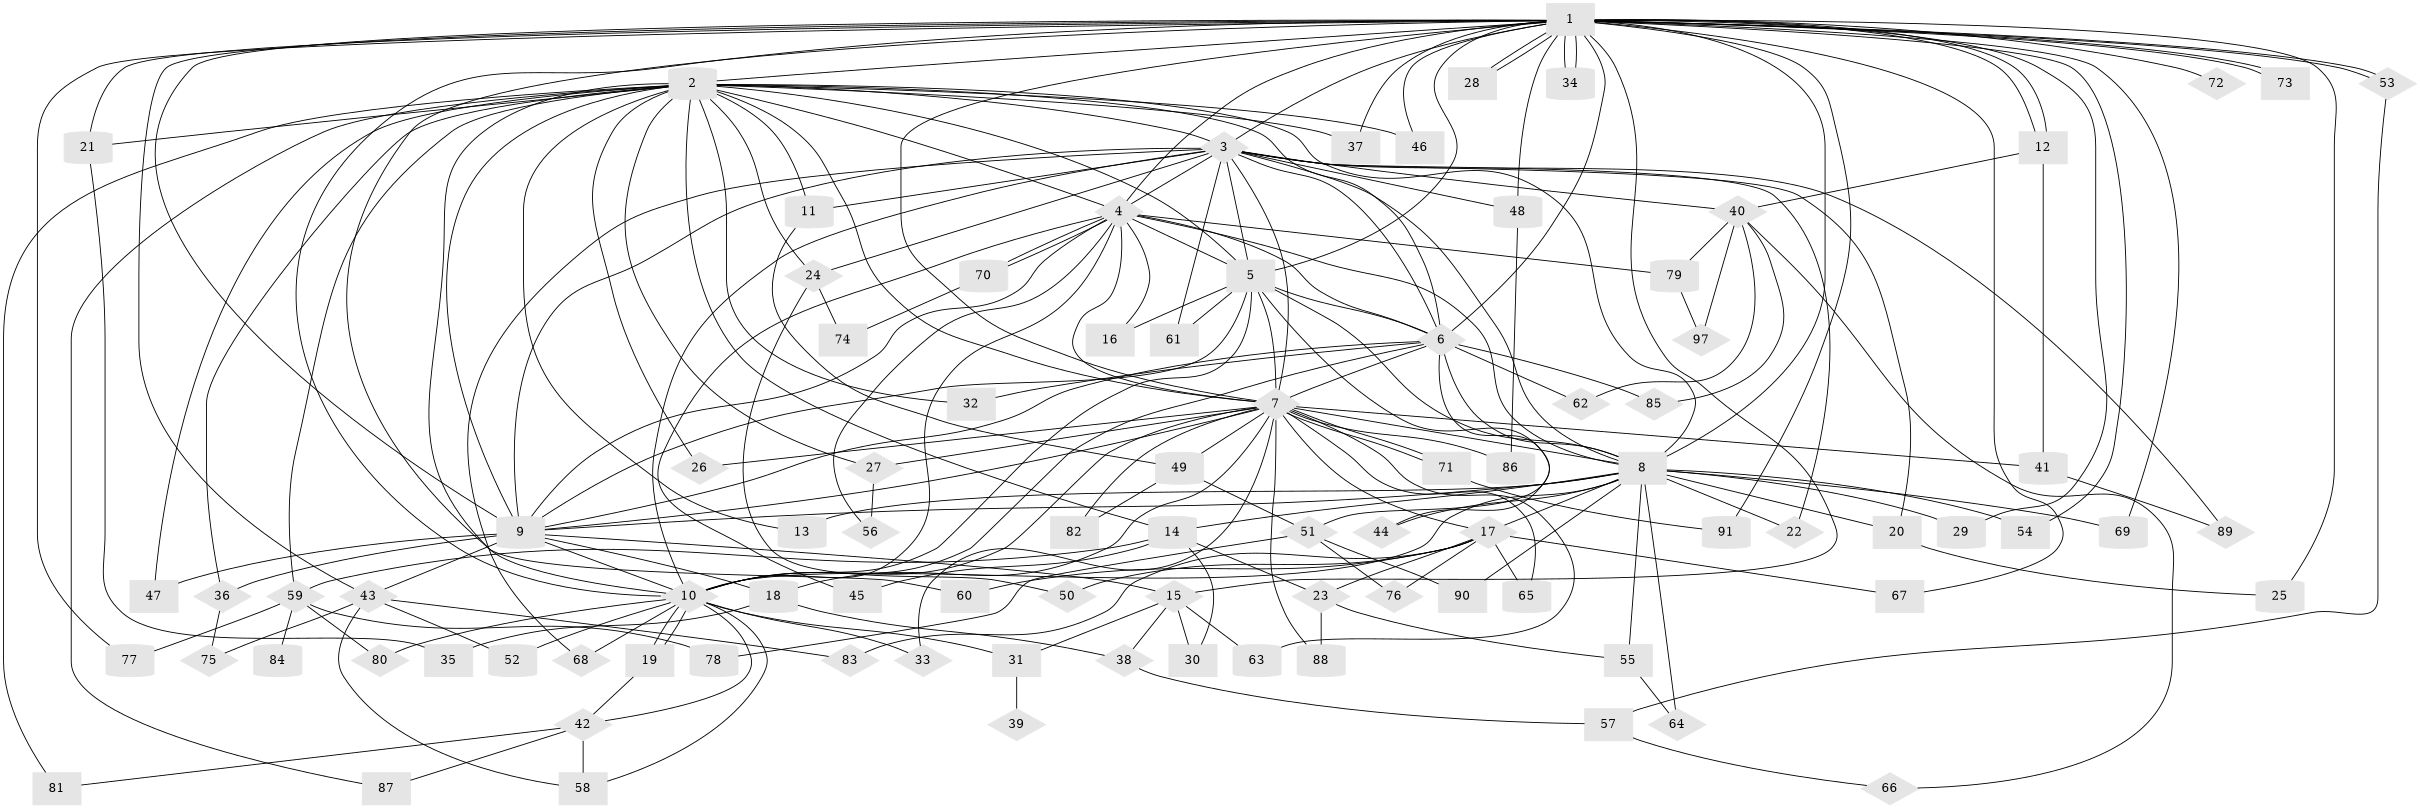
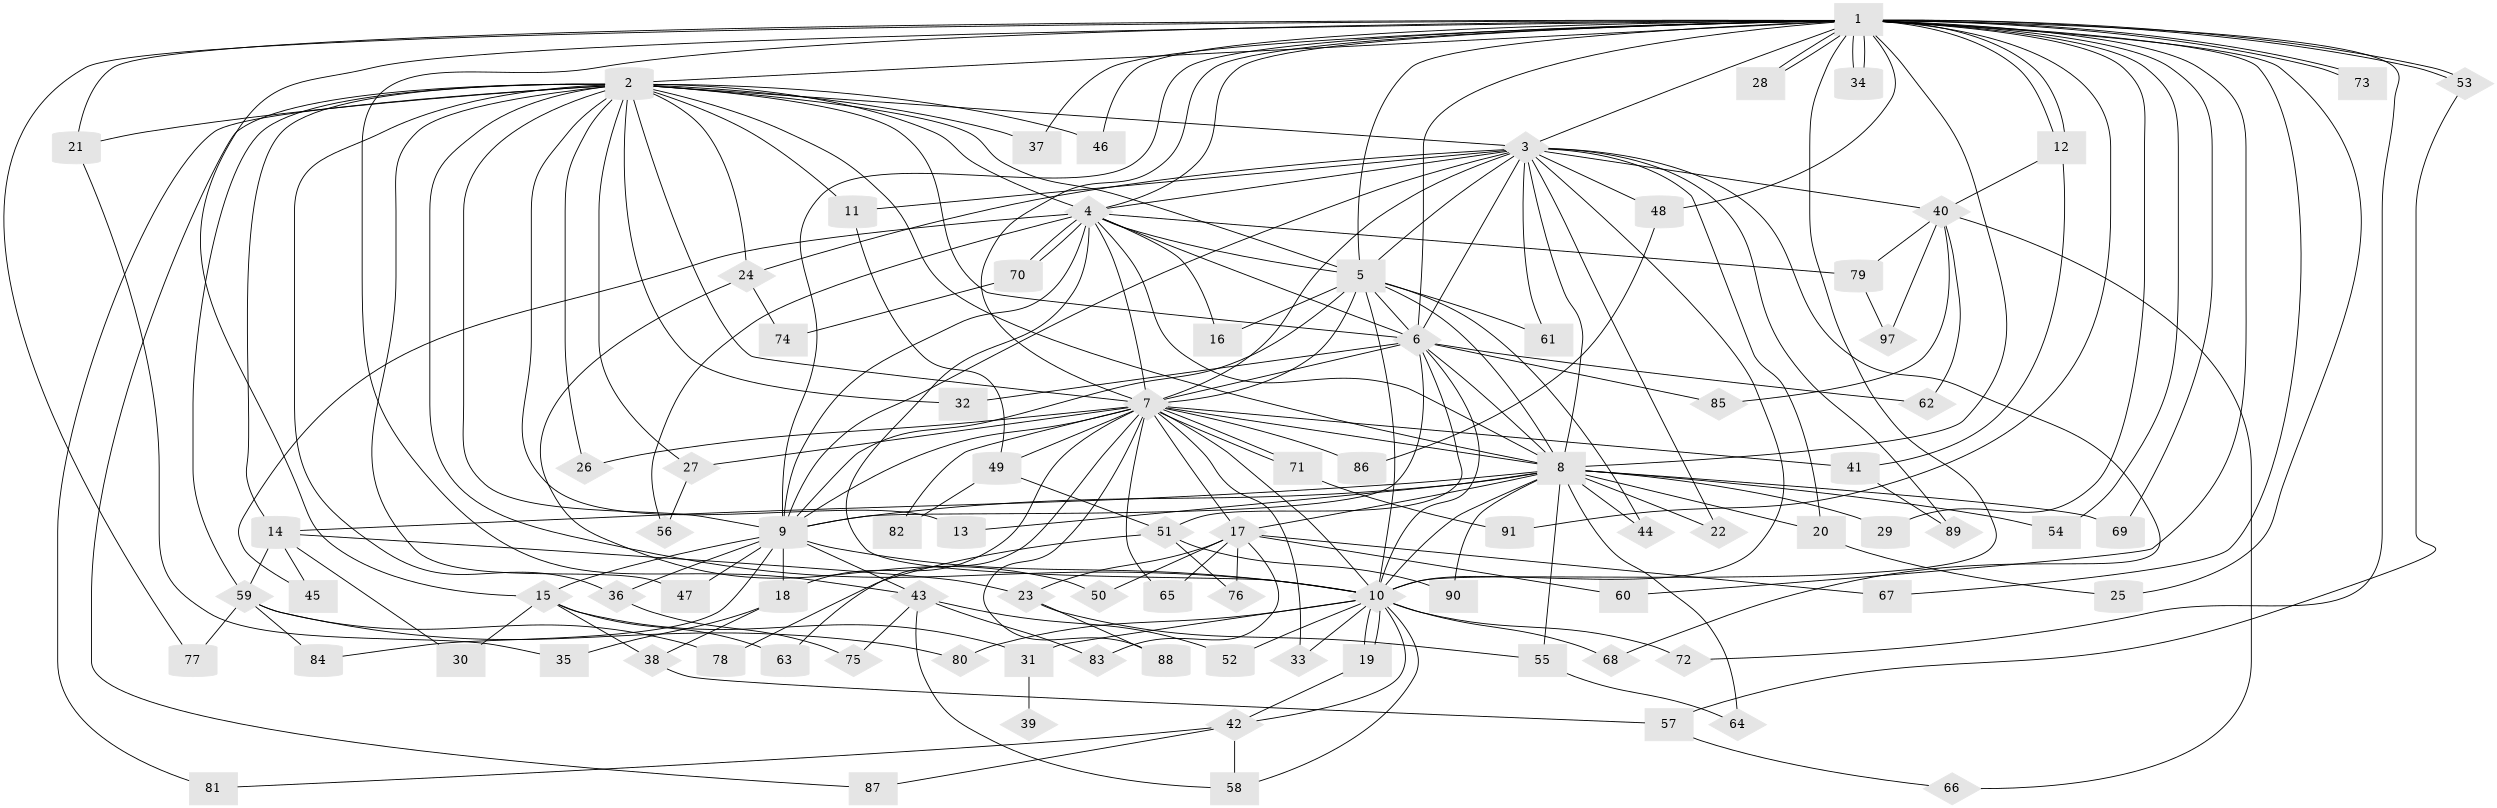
  graph {
    node [color=gray90 shape=diamond style=filled]
    1 [shape=box]
    2 [shape=cylinder]
    3
    4
    5 [shape=box]
    6
    7
    8 [shape=box]
    9 [shape=cylinder]
    10
    12 [shape=box]
    15
    21 [shape=cylinder]
    25 [shape=cylinder]
    28 [shape=box]
    29 [shape=cylinder]
    34 [shape=cylinder]
    37 [shape=box]
    43
    46 [shape=box]
    48 [shape=cylinder]
    53
    54 [shape=box]
    60 [shape=box]
    67 [shape=box]
    69 [shape=cylinder]
    72
    73 [shape=box]
    77 [shape=cylinder]
    91 [shape=cylinder]
    11 [shape=cylinder]
    13 [shape=cylinder]
    14 [shape=cylinder]
    24
    26
    27
    32 [shape=box]
    36
    47 [shape=box]
    59
    81 [shape=box]
    87 [shape=box]
    20 [shape=box]
    22
    40
    61 [shape=box]
    68
    89
    16 [shape=box]
    45 [shape=box]
    56
    70 [shape=cylinder]
    79 [shape=cylinder]
    44
    51
    62
    85
    17
    18 [shape=cylinder]
    33
    41 [shape=cylinder]
    49 [shape=cylinder]
    63 [shape=cylinder]
    65 [shape=cylinder]
    71 [shape=box]
    82 [shape=box]
    86 [shape=cylinder]
    88 [shape=cylinder]
    55 [shape=box]
    64
    90 [shape=box]
    84 [shape=cylinder]
    19 [shape=box]
    31 [shape=box]
    42
    52 [shape=cylinder]
    80
    58 [shape=box]
    30 [shape=box]
    38
    35 [shape=box]
    83
    75
    57 [shape=box]
    23
    50
    74 [shape=box]
    78 [shape=cylinder]
    66
    n90 [label=97]
    76
    39
    1 -- 2
    1 -- 3
    1 -- 4
    1 -- 5
    1 -- 6
    1 -- 7
    1 -- 8
    1 -- 9
    1 -- 10
    1 -- 12
    1 -- 12
    1 -- 15
    1 -- 21
    1 -- 25
    1 -- 28
    1 -- 28
    1 -- 29
    1 -- 34
    1 -- 34
    1 -- 37
    1 -- 43
    1 -- 46
    1 -- 48
    1 -- 53
    1 -- 53
    1 -- 54
    1 -- 60
    1 -- 67
    1 -- 69
    1 -- 72
    1 -- 73
    1 -- 73
    1 -- 77
    1 -- 91
    2 -- 3
    2 -- 4
    2 -- 5
    2 -- 6
    2 -- 7
    2 -- 8
    2 -- 9
    2 -- 10
    2 -- 21
    2 -- 37
    2 -- 46
    2 -- 11
    2 -- 13
    2 -- 14
    2 -- 24
    2 -- 26
    2 -- 27
    2 -- 32
    2 -- 36
    2 -- 47
    2 -- 59
    2 -- 81
    2 -- 87
    3 -- 4
    3 -- 5
    3 -- 6
    3 -- 7
    3 -- 8
    3 -- 9
    3 -- 10
    3 -- 48
    3 -- 11
    3 -- 24
    3 -- 20
    3 -- 22
    3 -- 40
    3 -- 61
    3 -- 68
    3 -- 89
    4 -- 5
    4 -- 6
    4 -- 7
    4 -- 8
    4 -- 9
    4 -- 10
    4 -- 16
    4 -- 45
    4 -- 56
    4 -- 70
    4 -- 70
    4 -- 79
    5 -- 6
    5 -- 7
    5 -- 8
    5 -- 9
    5 -- 10
    5 -- 61
    5 -- 16
    5 -- 44
    6 -- 7
    6 -- 8
    6 -- 9
    6 -- 10
    6 -- 32
    6 -- 51
    6 -- 62
    6 -- 85
    7 -- 8
    7 -- 9
    7 -- 10
    7 -- 26
    7 -- 27
    7 -- 17
    7 -- 18
    7 -- 33
    7 -- 41
    7 -- 49
    7 -- 63
    7 -- 65
    7 -- 71
    7 -- 71
    7 -- 82
    7 -- 86
    7 -- 88
    8 -- 9
    8 -- 10
    8 -- 29
    8 -- 54
    8 -- 69
    8 -- 13
    8 -- 14
    8 -- 20
    8 -- 22
    8 -- 44
    8 -- 17
    8 -- 55
    8 -- 64
    8 -- 90
    9 -- 10
    9 -- 15
    9 -- 43
    9 -- 36
    9 -- 47
    9 -- 18
+   9 -- 84
+   10 -- 72
    10 -- 68
    10 -- 33
    10 -- 19
    10 -- 19
    10 -- 31
    10 -- 42
    10 -- 52
    10 -- 80
    10 -- 58
    12 -- 40
    12 -- 41
    15 -- 63
    15 -- 31
    15 -- 30
    15 -- 38
    21 -- 35
    43 -- 52
    43 -- 58
    43 -- 83
    43 -- 75
    48 -- 86
    53 -- 57
    11 -- 49
    14 -- 59
    14 -- 45
    14 -- 30
    14 -- 23
    24 -- 50
    24 -- 74
    27 -- 56
    36 -- 75
    59 -- 77
    59 -- 84
    59 -- 80
    59 -- 78
    20 -- 25
    40 -- 79
    40 -- 62
    40 -- 85
    40 -- 66
    40 -- n90
    70 -- 74
    79 -- n90
    51 -- 90
    51 -- 78
    51 -- 76
    17 -- 60
    17 -- 67
    17 -- 65
    17 -- 83
    17 -- 23
    17 -- 50
    17 -- 76
    18 -- 38
    18 -- 35
    41 -- 89
    49 -- 51
    49 -- 82
    71 -- 91
    55 -- 64
    19 -- 42
    31 -- 39
    42 -- 81
    42 -- 87
    42 -- 58
    38 -- 57
    57 -- 66
    23 -- 88
    23 -- 55
  }
